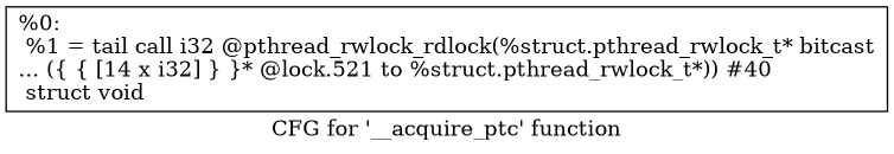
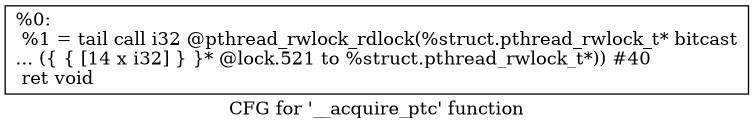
  digraph {
    label="CFG for '__acquire_ptc' function"
-   n1 [label="{%0:\l  %1 = tail call i32 @pthread_rwlock_rdlock(%struct.pthread_rwlock_t* bitcast\l... (\{ \{ [14 x i32] \} \}* @lock.521 to %struct.pthread_rwlock_t*)) #40\l  struct void\l}" shape=record]
+   n1 [label="{%0:\l  %1 = tail call i32 @pthread_rwlock_rdlock(%struct.pthread_rwlock_t* bitcast\l... (\{ \{ [14 x i32] \} \}* @lock.521 to %struct.pthread_rwlock_t*)) #40\l  ret void\l}" shape=record]
  }
